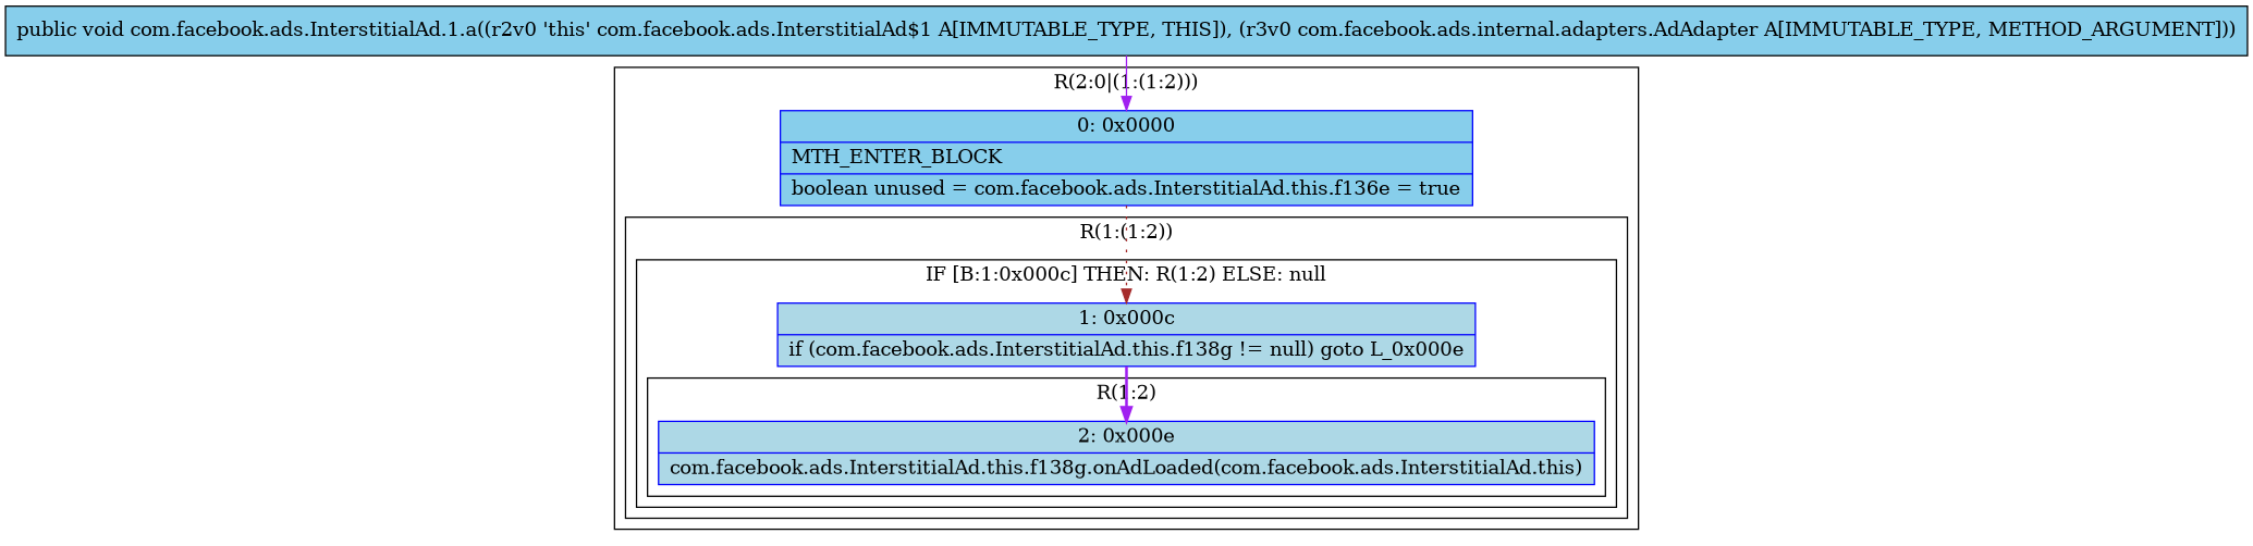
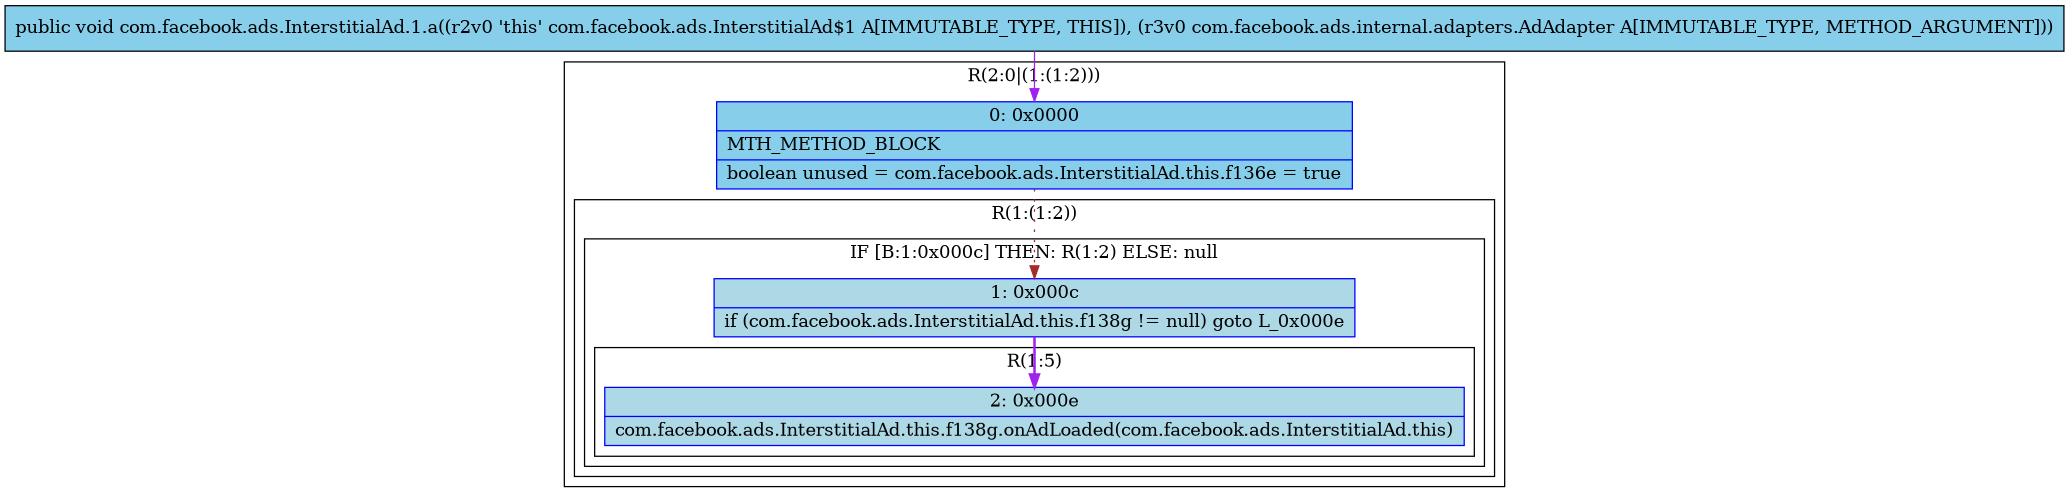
  digraph {
    node [color=blue fillcolor=lightblue shape=record style=filled]
    edge [color=purple]
    n1 [label="{2\:\ 0x000e|com.facebook.ads.InterstitialAd.this.f138g.onAdLoaded(com.facebook.ads.InterstitialAd.this)\l}"]
    n2 [label="{1\:\ 0x000c|if (com.facebook.ads.InterstitialAd.this.f138g != null) goto L_0x000e\l}"]
-   n3 [fillcolor=skyblue label="{0\:\ 0x0000|MTH_ENTER_BLOCK\l|boolean unused = com.facebook.ads.InterstitialAd.this.f136e = true\l}"]
+   n3 [fillcolor=skyblue label="{0\:\ 0x0000|MTH_METHOD_BLOCK\l|boolean unused = com.facebook.ads.InterstitialAd.this.f136e = true\l}"]
    n4 [fillcolor=skyblue label="{public void com.facebook.ads.InterstitialAd.1.a((r2v0 'this' com.facebook.ads.InterstitialAd$1 A[IMMUTABLE_TYPE, THIS]), (r3v0 com.facebook.ads.internal.adapters.AdAdapter A[IMMUTABLE_TYPE, METHOD_ARGUMENT])) }" color=""]
    subgraph cluster_1 {
      label="R(2:0|(1:(1:2)))"
      n3
      subgraph cluster_2 {
        label="R(1:(1:2))"
        subgraph cluster_3 {
          label="IF [B:1:0x000c] THEN: R(1:2) ELSE: null"
          n2
          subgraph cluster_4 {
-           label="R(1:2)"
+           label="R(1:5)"
            n1
          }
        }
      }
    }
    n2 -> n1 [style=bold]
    n3 -> n2 [color=brown style=dotted]
    n4 -> n3 [style=solid]
  }
